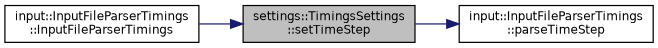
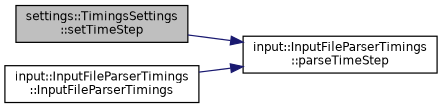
  digraph {
    fontname="DejaVu Sans"
    rankdir=RL
    node [color=black fillcolor=white fontname="DejaVu Sans" fontsize=10 shape=record style=filled]
    edge [color=midnightblue dir=back fontname="DejaVu Sans" fontsize=10 labelfontname=Helvetica labelfontsize=10 style=solid]
    n1 [fillcolor=grey75 fontcolor=black height=0.2 label="settings::TimingsSettings\l::setTimeStep" width=0.4]
    n2 [height=0.2 label="input::InputFileParserTimings\l::parseTimeStep" width=0.4]
    n3 [height=0.2 label="input::InputFileParserTimings\l::InputFileParserTimings" width=0.4]
    n2 -> n1
-   n1 -> n3
+   n2 -> n3
  }
